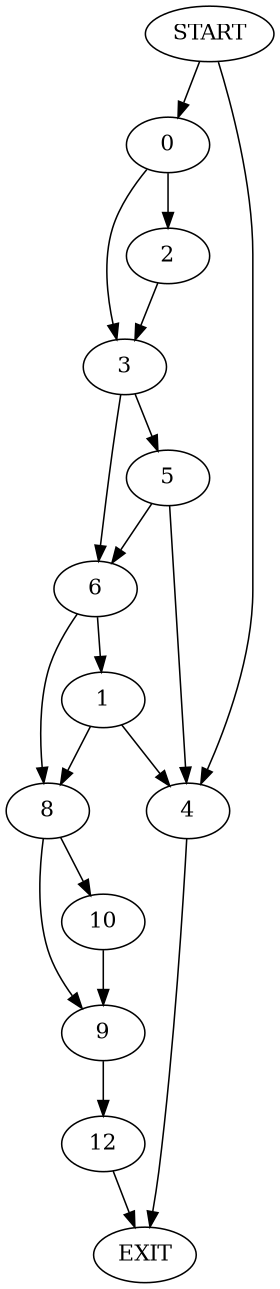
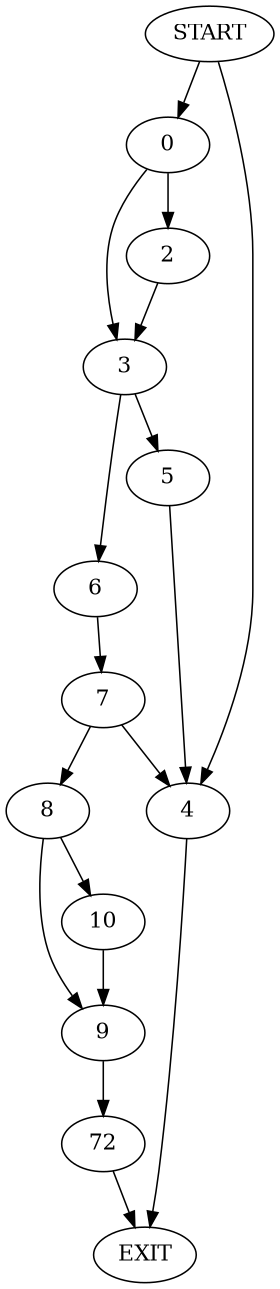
  digraph {
    n1 [label=START]
    n2 [label=0]
    4
    2
    3
    n6 [label=EXIT]
    5
    6
-   7 [label=1]
+   7
    8
    9
    10
-   12
+   12 [label=72]
    n1 -> n2
    n1 -> 4
    n2 -> 2
    n2 -> 3
    4 -> n6
    2 -> 3
    3 -> 5
    3 -> 6
    5 -> 4
-   5 -> 6
    6 -> 7
-   6 -> 8
    7 -> 4
    7 -> 8
    8 -> 9
    8 -> 10
    9 -> 12
    10 -> 9
    12 -> n6
  }
